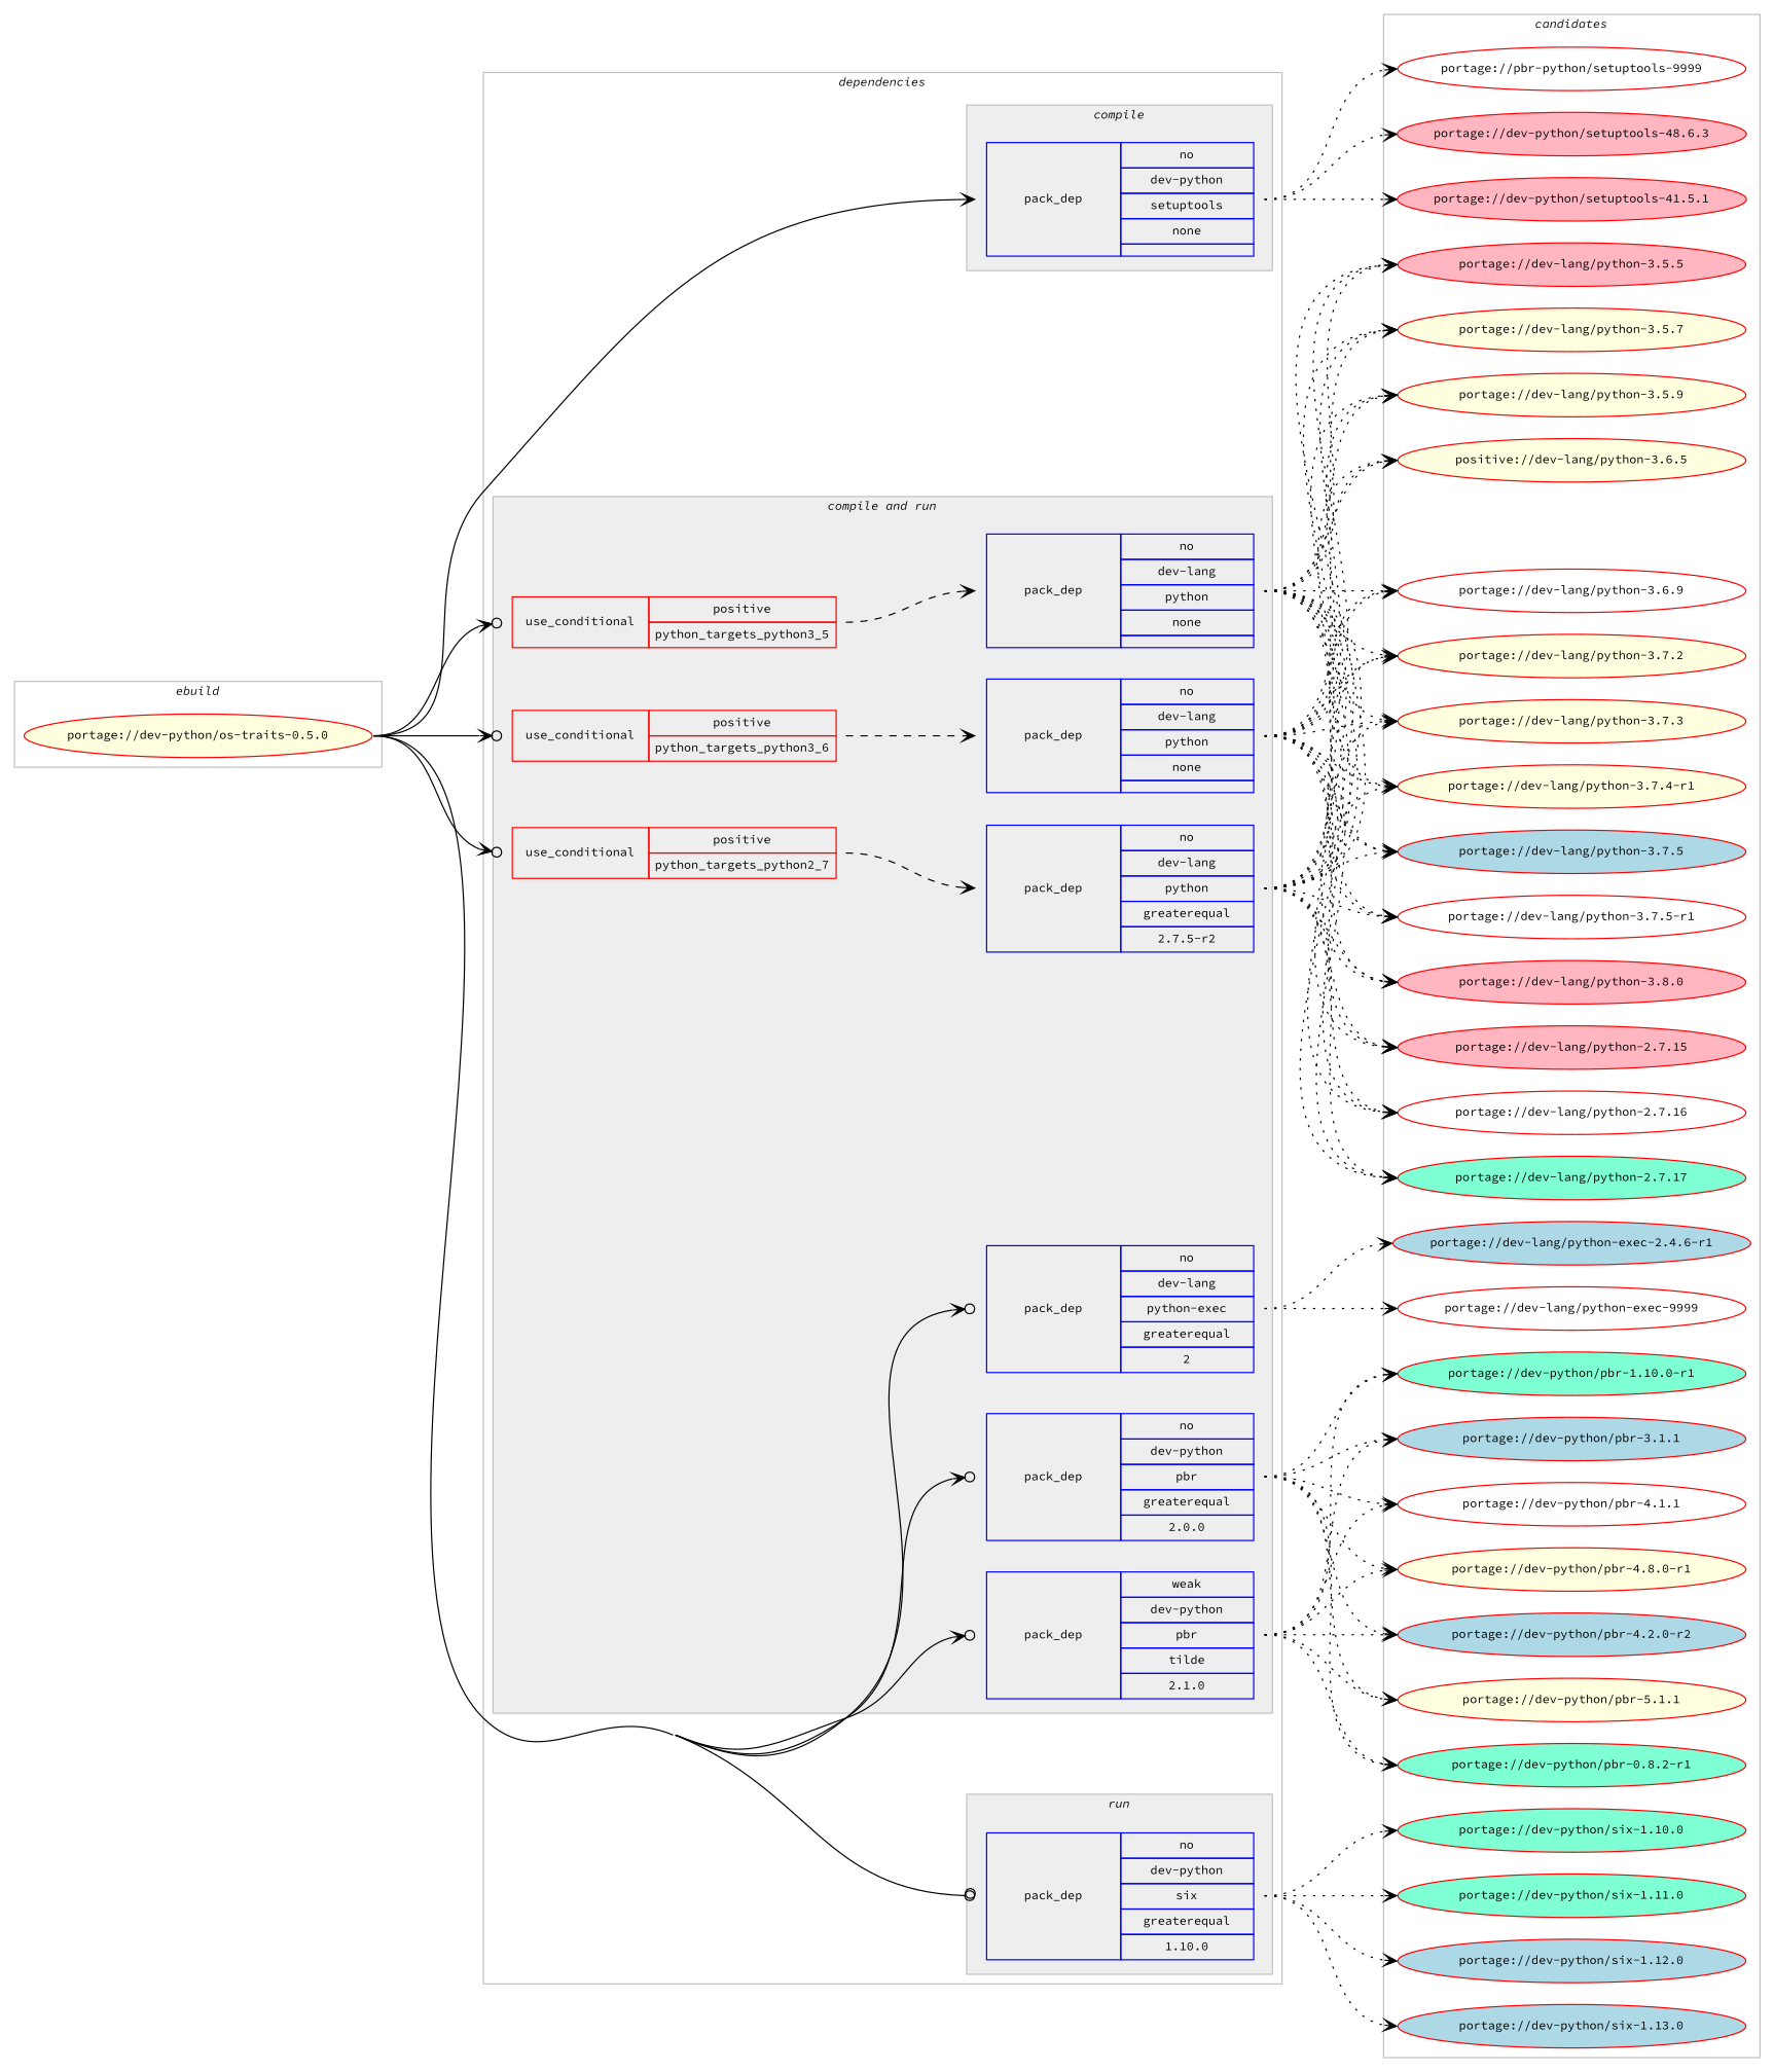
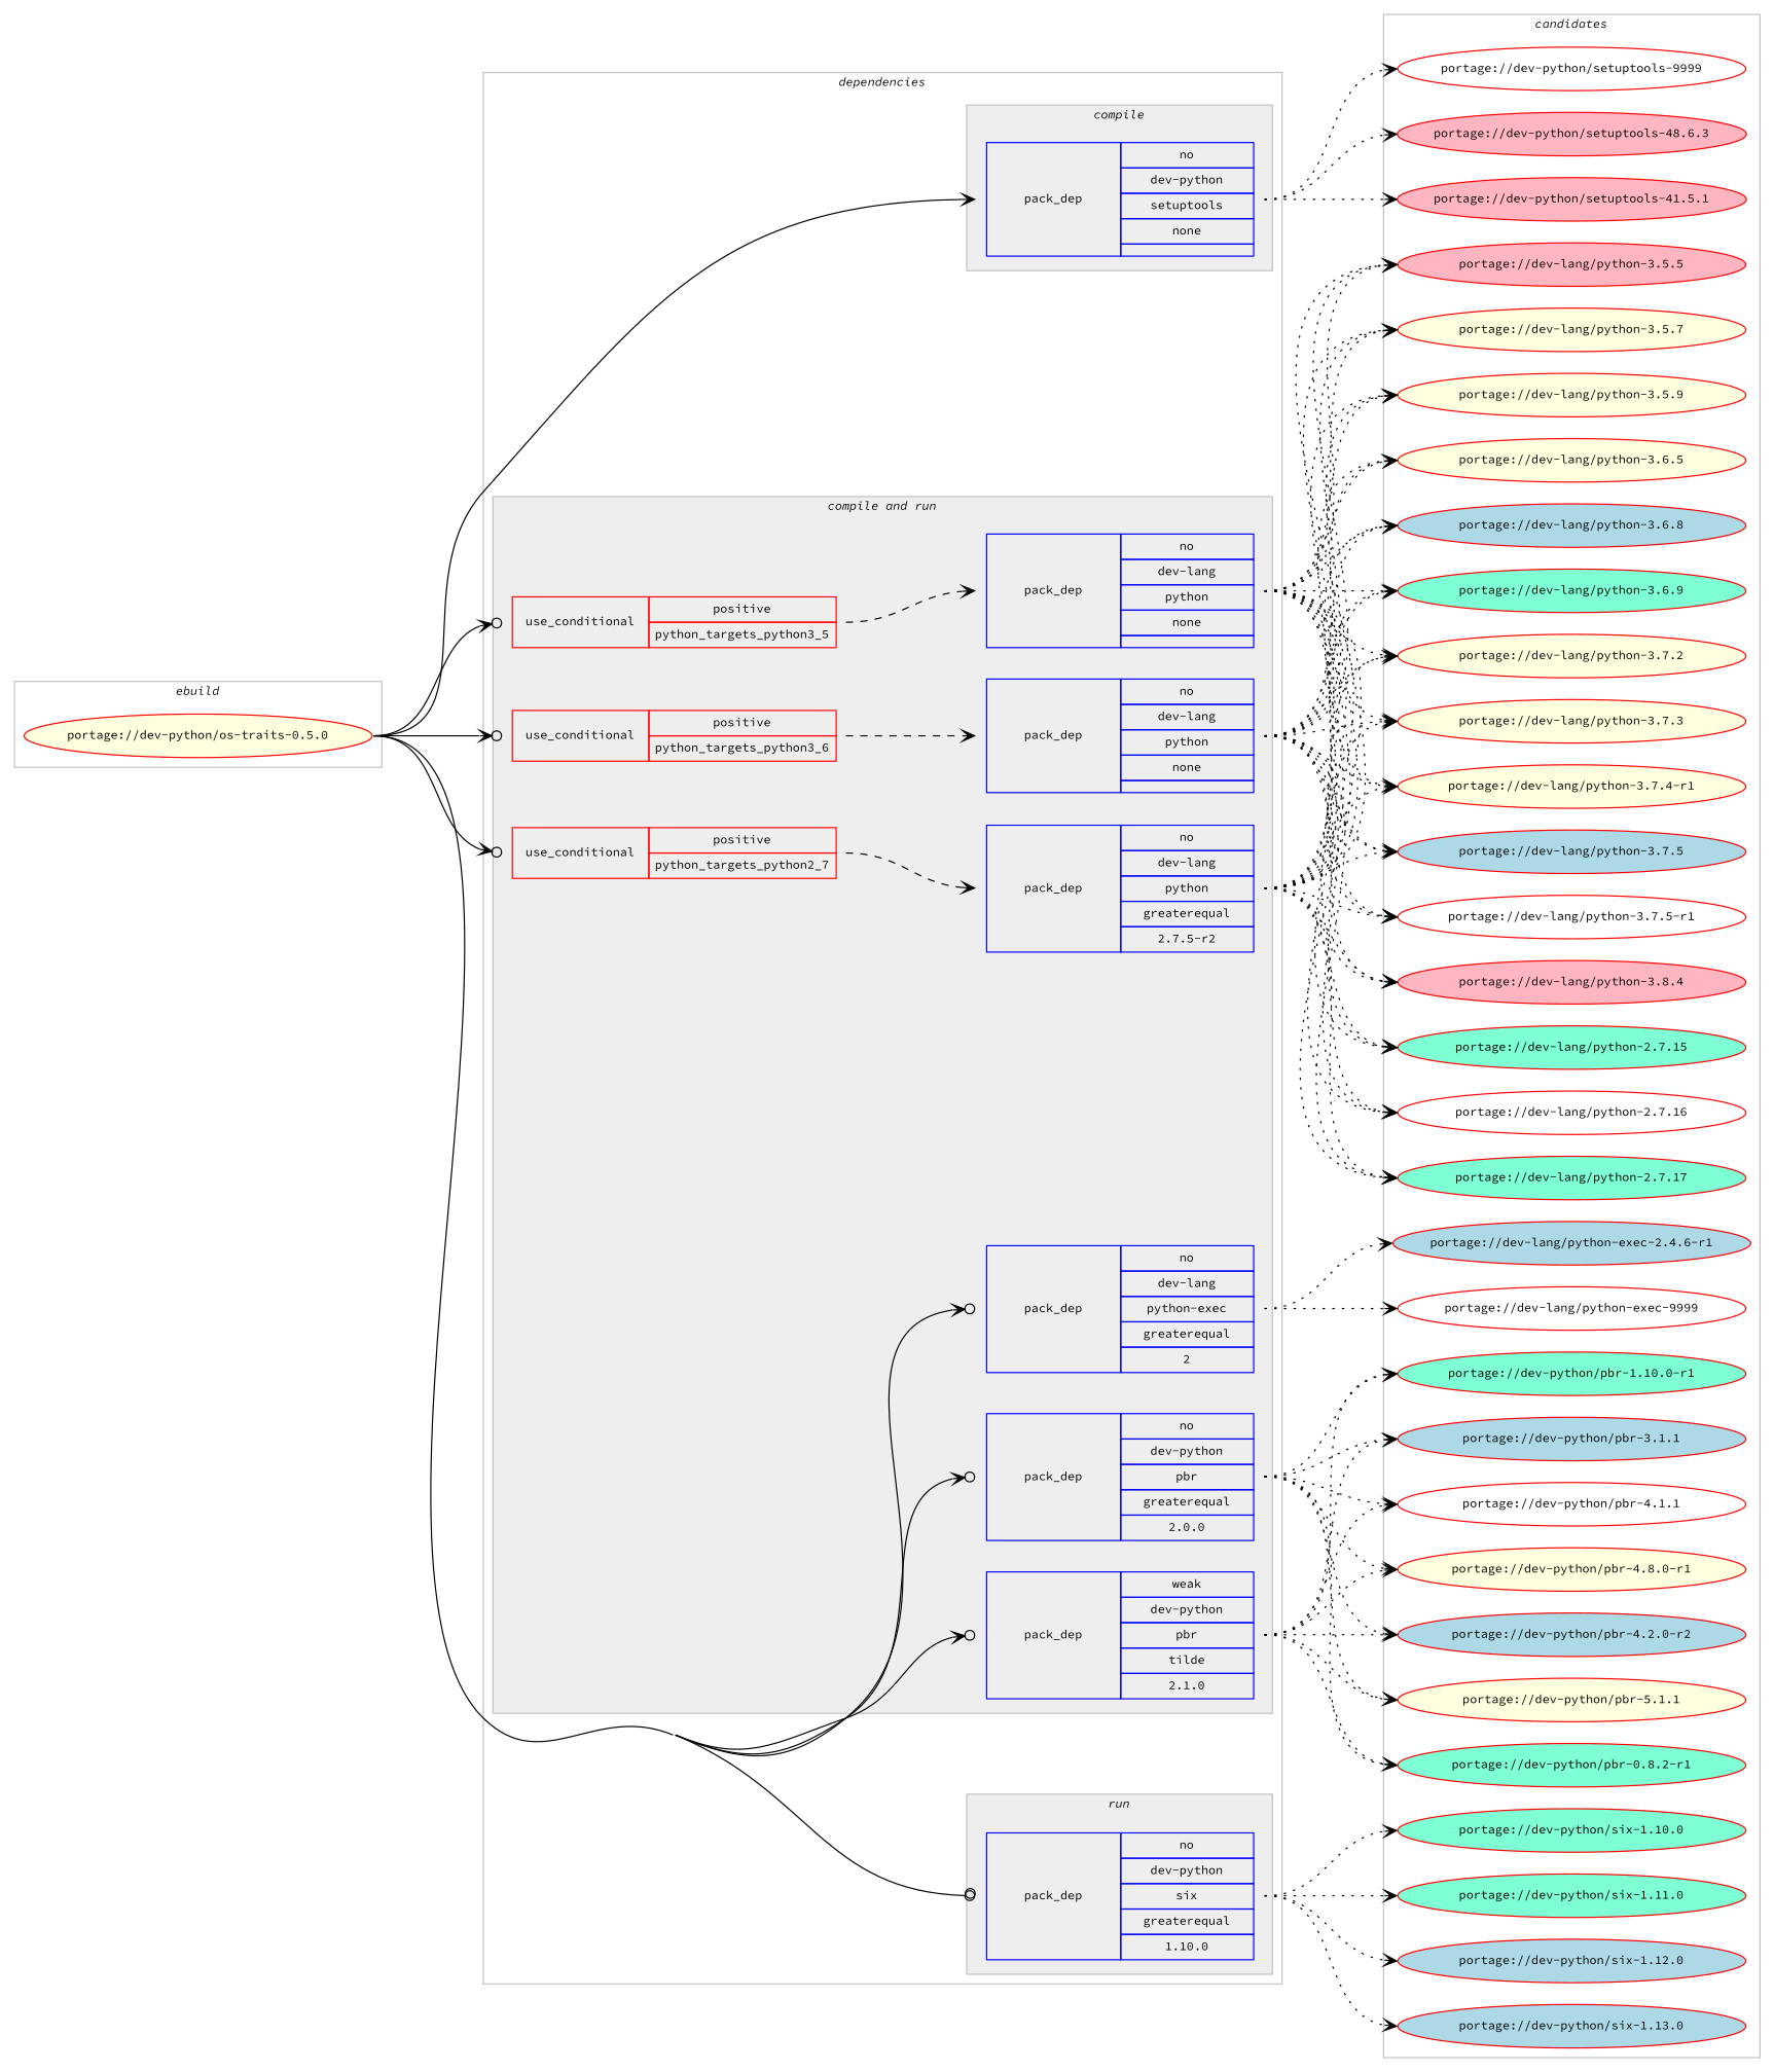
  digraph {
    compound=true
    concentrate=true
    fontname="Source Code Pro"
    fontsize=10
    newrank=true
    rankdir=LR
    ranksep=1.5
    node [color=red fontname="Source Code Pro" fontsize=10 style=filled]
    edge [arrowhead=vee fontname="Source Code Pro" headport=w style=dotted tailport=e weight=100]
    n1 [fillcolor=lightyellow label="portage://dev-python/os-traits-0.5.0" width=4]
    n2 [color=blue label=<<TABLE BORDER="0" CELLBORDER="1" CELLSPACING="0" CELLPADDING="4" WIDTH="220"><TR><TD ROWSPAN="6" CELLPADDING="30">pack_dep</TD></TR><TR><TD WIDTH="110">no</TD></TR><TR><TD>dev-python</TD></TR><TR><TD>setuptools</TD></TR><TR><TD>none</TD></TR><TR><TD></TD></TR></TABLE>> shape=none style=""]
    n3 [color=blue label=<<TABLE BORDER="0" CELLBORDER="1" CELLSPACING="0" CELLPADDING="4" WIDTH="220"><TR><TD ROWSPAN="6" CELLPADDING="30">pack_dep</TD></TR><TR><TD WIDTH="110">no</TD></TR><TR><TD>dev-lang</TD></TR><TR><TD>python</TD></TR><TR><TD>greaterequal</TD></TR><TR><TD>2.7.5-r2</TD></TR></TABLE>> shape=none style=""]
    n4 [label=<<TABLE BORDER="0" CELLBORDER="1" CELLSPACING="0" CELLPADDING="4"><TR><TD ROWSPAN="3" CELLPADDING="10">use_conditional</TD></TR><TR><TD>positive</TD></TR><TR><TD>python_targets_python2_7</TD></TR></TABLE>> shape=none style=""]
    n5 [color=blue label=<<TABLE BORDER="0" CELLBORDER="1" CELLSPACING="0" CELLPADDING="4" WIDTH="220"><TR><TD ROWSPAN="6" CELLPADDING="30">pack_dep</TD></TR><TR><TD WIDTH="110">no</TD></TR><TR><TD>dev-lang</TD></TR><TR><TD>python</TD></TR><TR><TD>none</TD></TR><TR><TD></TD></TR></TABLE>> shape=none style=""]
    n6 [label=<<TABLE BORDER="0" CELLBORDER="1" CELLSPACING="0" CELLPADDING="4"><TR><TD ROWSPAN="3" CELLPADDING="10">use_conditional</TD></TR><TR><TD>positive</TD></TR><TR><TD>python_targets_python3_5</TD></TR></TABLE>> shape=none style=""]
    n7 [color=blue label=<<TABLE BORDER="0" CELLBORDER="1" CELLSPACING="0" CELLPADDING="4" WIDTH="220"><TR><TD ROWSPAN="6" CELLPADDING="30">pack_dep</TD></TR><TR><TD WIDTH="110">no</TD></TR><TR><TD>dev-lang</TD></TR><TR><TD>python</TD></TR><TR><TD>none</TD></TR><TR><TD></TD></TR></TABLE>> shape=none style=""]
    n8 [label=<<TABLE BORDER="0" CELLBORDER="1" CELLSPACING="0" CELLPADDING="4"><TR><TD ROWSPAN="3" CELLPADDING="10">use_conditional</TD></TR><TR><TD>positive</TD></TR><TR><TD>python_targets_python3_6</TD></TR></TABLE>> shape=none style=""]
    n9 [color=blue label=<<TABLE BORDER="0" CELLBORDER="1" CELLSPACING="0" CELLPADDING="4" WIDTH="220"><TR><TD ROWSPAN="6" CELLPADDING="30">pack_dep</TD></TR><TR><TD WIDTH="110">no</TD></TR><TR><TD>dev-lang</TD></TR><TR><TD>python-exec</TD></TR><TR><TD>greaterequal</TD></TR><TR><TD>2</TD></TR></TABLE>> shape=none style=""]
    n10 [color=blue label=<<TABLE BORDER="0" CELLBORDER="1" CELLSPACING="0" CELLPADDING="4" WIDTH="220"><TR><TD ROWSPAN="6" CELLPADDING="30">pack_dep</TD></TR><TR><TD WIDTH="110">no</TD></TR><TR><TD>dev-python</TD></TR><TR><TD>pbr</TD></TR><TR><TD>greaterequal</TD></TR><TR><TD>2.0.0</TD></TR></TABLE>> shape=none style=""]
    n11 [color=blue label=<<TABLE BORDER="0" CELLBORDER="1" CELLSPACING="0" CELLPADDING="4" WIDTH="220"><TR><TD ROWSPAN="6" CELLPADDING="30">pack_dep</TD></TR><TR><TD WIDTH="110">weak</TD></TR><TR><TD>dev-python</TD></TR><TR><TD>pbr</TD></TR><TR><TD>tilde</TD></TR><TR><TD>2.1.0</TD></TR></TABLE>> shape=none style=""]
    n12 [color=blue label=<<TABLE BORDER="0" CELLBORDER="1" CELLSPACING="0" CELLPADDING="4" WIDTH="220"><TR><TD ROWSPAN="6" CELLPADDING="30">pack_dep</TD></TR><TR><TD WIDTH="110">no</TD></TR><TR><TD>dev-python</TD></TR><TR><TD>six</TD></TR><TR><TD>greaterequal</TD></TR><TR><TD>1.10.0</TD></TR></TABLE>> shape=none style=""]
    n13 [fillcolor=lightpink label="portage://dev-python/setuptools-48.6.3" width=4]
    n14 [fillcolor=lightpink label="portage://dev-python/setuptools-41.5.1" width=4]
-   n15 [fillcolor=white label="portage://pbr-python/setuptools-9999" width=4]
-   n16 [fillcolor=lightpink label="portage://dev-lang/python-2.7.15" width=4]
+   n15 [fillcolor=white label="portage://dev-python/setuptools-9999" width=4]
+   n16 [fillcolor=aquamarine label="portage://dev-lang/python-2.7.15" width=4]
    n17 [fillcolor=white label="portage://dev-lang/python-2.7.16" width=4]
    n18 [fillcolor=aquamarine label="portage://dev-lang/python-2.7.17" width=4]
    n19 [fillcolor=lightpink label="portage://dev-lang/python-3.5.5" width=4]
    n20 [fillcolor=lightyellow label="portage://dev-lang/python-3.5.7" width=4]
    n21 [fillcolor=lightyellow label="portage://dev-lang/python-3.5.9" width=4]
-   n22 [fillcolor=lightyellow label="positive://dev-lang/python-3.6.5" width=4]
-   n24 [fillcolor=white label="portage://dev-lang/python-3.6.9" width=4]
+   n22 [fillcolor=lightyellow label="portage://dev-lang/python-3.6.5" width=4]
+   n23 [fillcolor=lightblue label="portage://dev-lang/python-3.6.8" width=4]
+   n24 [fillcolor=aquamarine label="portage://dev-lang/python-3.6.9" width=4]
    n25 [fillcolor=lightyellow label="portage://dev-lang/python-3.7.2" width=4]
    n26 [fillcolor=lightyellow label="portage://dev-lang/python-3.7.3" width=4]
    n27 [fillcolor=lightyellow label="portage://dev-lang/python-3.7.4-r1" width=4]
    n28 [fillcolor=lightblue label="portage://dev-lang/python-3.7.5" width=4]
    n29 [fillcolor=white label="portage://dev-lang/python-3.7.5-r1" width=4]
-   n30 [fillcolor=lightpink label="portage://dev-lang/python-3.8.0" width=4]
+   n30 [fillcolor=lightpink label="portage://dev-lang/python-3.8.4" width=4]
    n31 [fillcolor=lightblue label="portage://dev-lang/python-exec-2.4.6-r1" width=4]
    n32 [fillcolor=white label="portage://dev-lang/python-exec-9999" width=4]
    n33 [fillcolor=aquamarine label="portage://dev-python/pbr-0.8.2-r1" width=4]
    n34 [fillcolor=aquamarine label="portage://dev-python/pbr-1.10.0-r1" width=4]
    n35 [fillcolor=lightblue label="portage://dev-python/pbr-3.1.1" width=4]
    n36 [fillcolor=white label="portage://dev-python/pbr-4.1.1" width=4]
    n37 [fillcolor=lightyellow label="portage://dev-python/pbr-4.8.0-r1" width=4]
    n38 [fillcolor=lightblue label="portage://dev-python/pbr-4.2.0-r2" width=4]
    n39 [fillcolor=lightyellow label="portage://dev-python/pbr-5.1.1" width=4]
    n40 [fillcolor=aquamarine label="portage://dev-python/six-1.10.0" width=4]
    n41 [fillcolor=aquamarine label="portage://dev-python/six-1.11.0" width=4]
    n42 [fillcolor=lightblue label="portage://dev-python/six-1.12.0" width=4]
    n43 [fillcolor=lightblue label="portage://dev-python/six-1.13.0" width=4]
    subgraph cluster_1 {
      color=gray
      label=<<i>ebuild</i>>
      rank=same
      n1
    }
    subgraph cluster_2 {
      color=gray
      label=<<i>dependencies</i>>
      subgraph cluster_3 {
        color=gray
        fillcolor="#eeeeee"
        label=<<i>compile</i>>
        style=filled
        subgraph sub_4 {
          color=gray
          fillcolor="#eeeeee"
          label=<<i>compile</i>>
          style=filled
          n2
        }
      }
      subgraph cluster_5 {
        color=gray
        fillcolor="#eeeeee"
        label=<<i>compile and run</i>>
        style=filled
        subgraph sub_6 {
          color=gray
          fillcolor="#eeeeee"
          label=<<i>compile and run</i>>
          style=filled
          n4
          subgraph sub_7 {
            color=gray
            fillcolor="#eeeeee"
            label=<<i>compile and run</i>>
            style=filled
            n3
          }
        }
        subgraph sub_8 {
          color=gray
          fillcolor="#eeeeee"
          label=<<i>compile and run</i>>
          style=filled
          n6
          subgraph sub_9 {
            color=gray
            fillcolor="#eeeeee"
            label=<<i>compile and run</i>>
            style=filled
            n5
          }
        }
        subgraph sub_10 {
          color=gray
          fillcolor="#eeeeee"
          label=<<i>compile and run</i>>
          style=filled
          n8
          subgraph sub_11 {
            color=gray
            fillcolor="#eeeeee"
            label=<<i>compile and run</i>>
            style=filled
            n7
          }
        }
        subgraph sub_12 {
          color=gray
          fillcolor="#eeeeee"
          label=<<i>compile and run</i>>
          style=filled
          n9
        }
        subgraph sub_13 {
          color=gray
          fillcolor="#eeeeee"
          label=<<i>compile and run</i>>
          style=filled
          n10
        }
        subgraph sub_14 {
          color=gray
          fillcolor="#eeeeee"
          label=<<i>compile and run</i>>
          style=filled
          n11
        }
      }
      subgraph cluster_15 {
        color=gray
        fillcolor="#eeeeee"
        label=<<i>run</i>>
        style=filled
        subgraph sub_16 {
          color=gray
          fillcolor="#eeeeee"
          label=<<i>run</i>>
          style=filled
          n12
        }
      }
    }
    subgraph cluster_17 {
      color=gray
      label=<<i>candidates</i>>
      rank=same
      subgraph sub_18 {
        color=black
        label=<<i>candidates</i>>
        nodesep=1
        rank=same
        n13
        n14
        n15
      }
      subgraph sub_19 {
        color=black
        label=<<i>candidates</i>>
        nodesep=1
        rank=same
        n16
        n17
        n18
        n19
        n20
        n21
        n22
+       n23
        n24
        n25
        n26
        n27
        n28
        n29
        n30
      }
      subgraph sub_20 {
        color=black
        label=<<i>candidates</i>>
        nodesep=1
        rank=same
        n16
        n17
        n18
        n19
        n20
        n21
        n22
+       n23
        n24
        n25
        n26
        n27
        n28
        n29
        n30
      }
      subgraph sub_21 {
        color=black
        label=<<i>candidates</i>>
        nodesep=1
        rank=same
        n16
        n17
        n18
        n19
        n20
        n21
        n22
+       n23
        n24
        n25
        n26
        n27
        n28
        n29
        n30
      }
      subgraph sub_22 {
        color=black
        label=<<i>candidates</i>>
        nodesep=1
        rank=same
        n31
        n32
      }
      subgraph sub_23 {
        color=black
        label=<<i>candidates</i>>
        nodesep=1
        rank=same
        n33
        n34
        n35
        n36
        n37
        n38
        n39
      }
      subgraph sub_24 {
        color=black
        label=<<i>candidates</i>>
        nodesep=1
        rank=same
        n33
        n34
        n35
        n36
        n37
        n38
        n39
      }
      subgraph sub_25 {
        color=black
        label=<<i>candidates</i>>
        nodesep=1
        rank=same
        n40
        n41
        n42
        n43
      }
    }
    n1 -> n2 [style=solid weight=20]
    n1 -> n4 [arrowhead=odotvee style=solid weight=20]
    n1 -> n6 [arrowhead=odotvee style=solid weight=20]
    n1 -> n8 [arrowhead=odotvee style=solid weight=20]
    n1 -> n9 [arrowhead=odotvee style=solid weight=20]
    n1 -> n10 [arrowhead=odotvee style=solid weight=20]
    n1 -> n11 [arrowhead=odotvee style=solid weight=20]
    n1 -> n12 [arrowhead=odot style=solid weight=20]
    n2 -> n13
    n2 -> n14
    n2 -> n15
    n3 -> n16
    n3 -> n17
    n3 -> n18
    n3 -> n19
    n3 -> n20
    n3 -> n21
    n3 -> n22
+   n3 -> n23
    n3 -> n24
    n3 -> n25
    n3 -> n26
    n3 -> n27
    n3 -> n28
    n3 -> n29
    n3 -> n30
    n4 -> n3 [style=dashed weight=20]
    n5 -> n16
    n5 -> n17
    n5 -> n18
    n5 -> n19
    n5 -> n20
    n5 -> n21
    n5 -> n22
+   n5 -> n23
    n5 -> n24
    n5 -> n25
    n5 -> n26
    n5 -> n27
    n5 -> n28
    n5 -> n29
    n5 -> n30
    n6 -> n5 [style=dashed weight=20]
    n7 -> n16
    n7 -> n17
    n7 -> n18
    n7 -> n19
    n7 -> n20
    n7 -> n21
    n7 -> n22
+   n7 -> n23
    n7 -> n24
    n7 -> n25
    n7 -> n26
    n7 -> n27
    n7 -> n28
    n7 -> n29
    n7 -> n30
    n8 -> n7 [style=dashed weight=20]
    n9 -> n31
    n9 -> n32
    n10 -> n33
    n10 -> n34
    n10 -> n35
    n10 -> n36
    n10 -> n37
    n10 -> n38
    n10 -> n39
    n11 -> n33
    n11 -> n34
    n11 -> n35
    n11 -> n36
    n11 -> n37
    n11 -> n38
    n11 -> n39
    n12 -> n40
    n12 -> n41
    n12 -> n42
    n12 -> n43
  }
